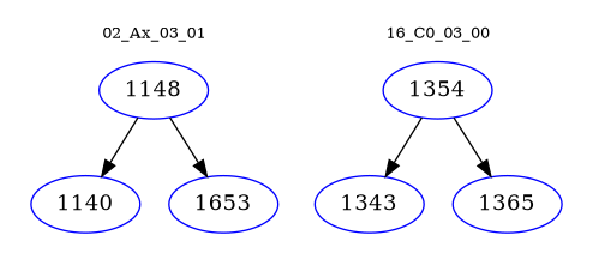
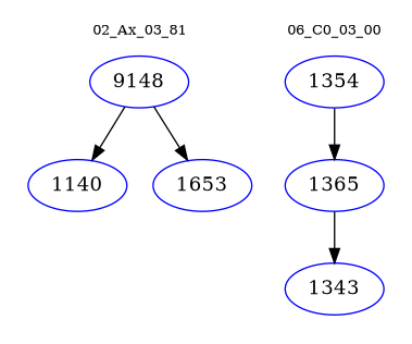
  digraph {
    node [color=blue]
    edge [color=black]
-   n1 [label=1148]
+   n1 [label=9148]
    n2 [label=1140]
    n3 [label=1653]
    n4 [label=1354]
    n5 [label=1343]
    n6 [label=1365]
    subgraph cluster_1 {
      color=white
      fontsize=10
-     label="02_Ax_03_01"
+     label="02_Ax_03_81"
      n1
      n2
      n3
    }
    subgraph cluster_2 {
      color=white
      fontsize=10
-     label="16_C0_03_00"
+     label="06_C0_03_00"
      n4
      n5
      n6
    }
    n1 -> n2
    n1 -> n3
-   n4 -> n5
+   n6 -> n5
    n4 -> n6
  }
